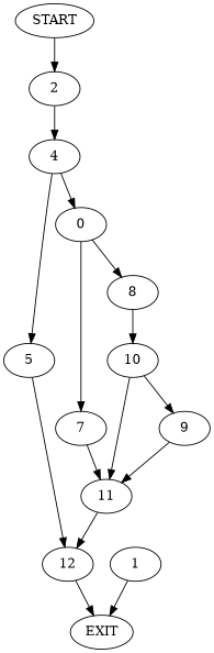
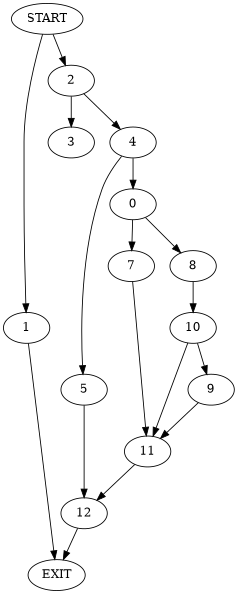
  digraph {
    n1 [label=START]
    1
    2
    n4 [label=EXIT]
+   3
    4
    5
    n8 [label=0]
    12
    7
    8
    11
    10
    9
+   n1 -> 1
    n1 -> 2
    1 -> n4
+   2 -> 3
    2 -> 4
    4 -> 5
    4 -> n8
    5 -> 12
    n8 -> 7
    n8 -> 8
    12 -> n4
    7 -> 11
    8 -> 10
    11 -> 12
    10 -> 11
    10 -> 9
    9 -> 11
  }
